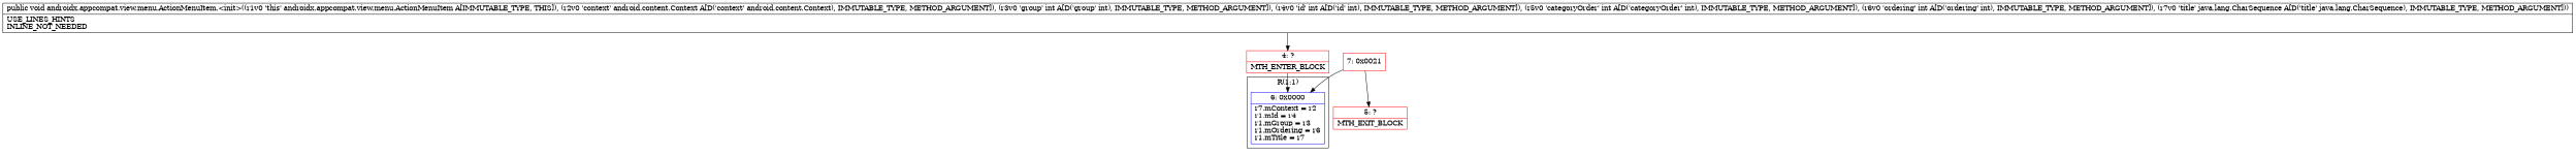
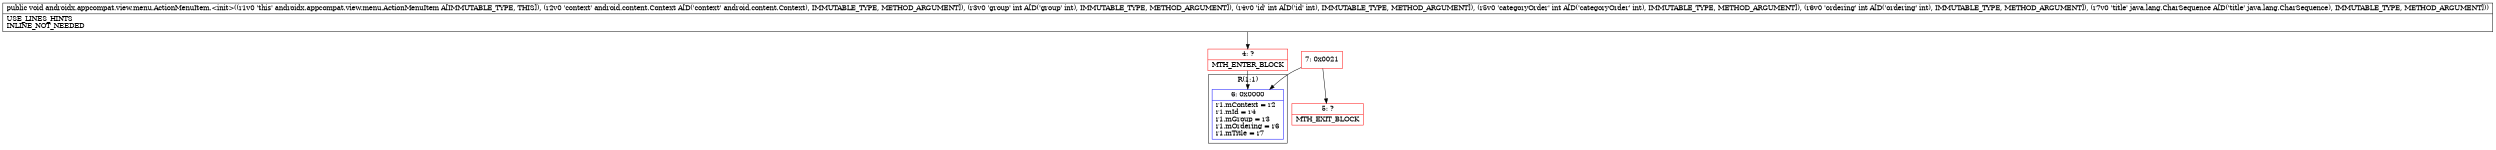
  digraph {
    node [color=red shape=record]
-   n1 [color=blue label="{6\:\ 0x0000|r7.mContext = r2\lr1.mId = r4\lr1.mGroup = r3\lr1.mOrdering = r6\lr1.mTitle = r7\l}"]
+   n1 [color=blue label="{6\:\ 0x0000|r1.mContext = r2\lr1.mId = r4\lr1.mGroup = r3\lr1.mOrdering = r6\lr1.mTitle = r7\l}"]
    n2 [label="{7\:\ 0x0021}"]
    n3 [label="{5\:\ ?|MTH_EXIT_BLOCK\l}"]
    n4 [label="{4\:\ ?|MTH_ENTER_BLOCK\l}"]
    n5 [label="{public void androidx.appcompat.view.menu.ActionMenuItem.\<init\>((r1v0 'this' androidx.appcompat.view.menu.ActionMenuItem A[IMMUTABLE_TYPE, THIS]), (r2v0 'context' android.content.Context A[D('context' android.content.Context), IMMUTABLE_TYPE, METHOD_ARGUMENT]), (r3v0 'group' int A[D('group' int), IMMUTABLE_TYPE, METHOD_ARGUMENT]), (r4v0 'id' int A[D('id' int), IMMUTABLE_TYPE, METHOD_ARGUMENT]), (r5v0 'categoryOrder' int A[D('categoryOrder' int), IMMUTABLE_TYPE, METHOD_ARGUMENT]), (r6v0 'ordering' int A[D('ordering' int), IMMUTABLE_TYPE, METHOD_ARGUMENT]), (r7v0 'title' java.lang.CharSequence A[D('title' java.lang.CharSequence), IMMUTABLE_TYPE, METHOD_ARGUMENT]))  | USE_LINES_HINTS\lINLINE_NOT_NEEDED\l}" color=""]
    subgraph cluster_1 {
      label="R(1:1)"
      n1
    }
    n2 -> n1
    n2 -> n3
    n4 -> n1
    n5 -> n4
  }
